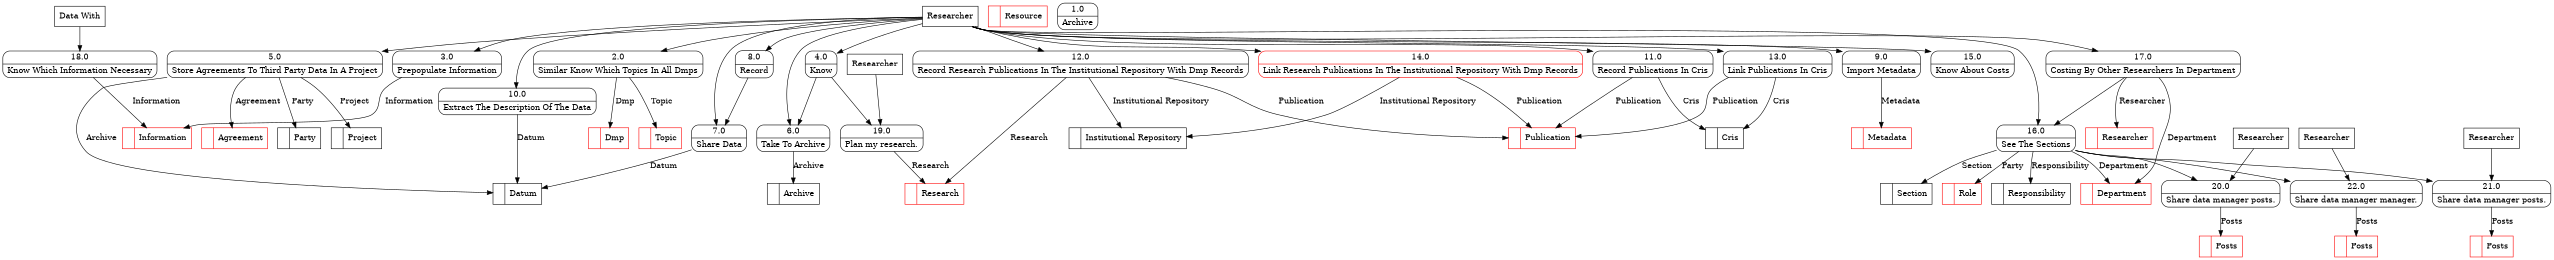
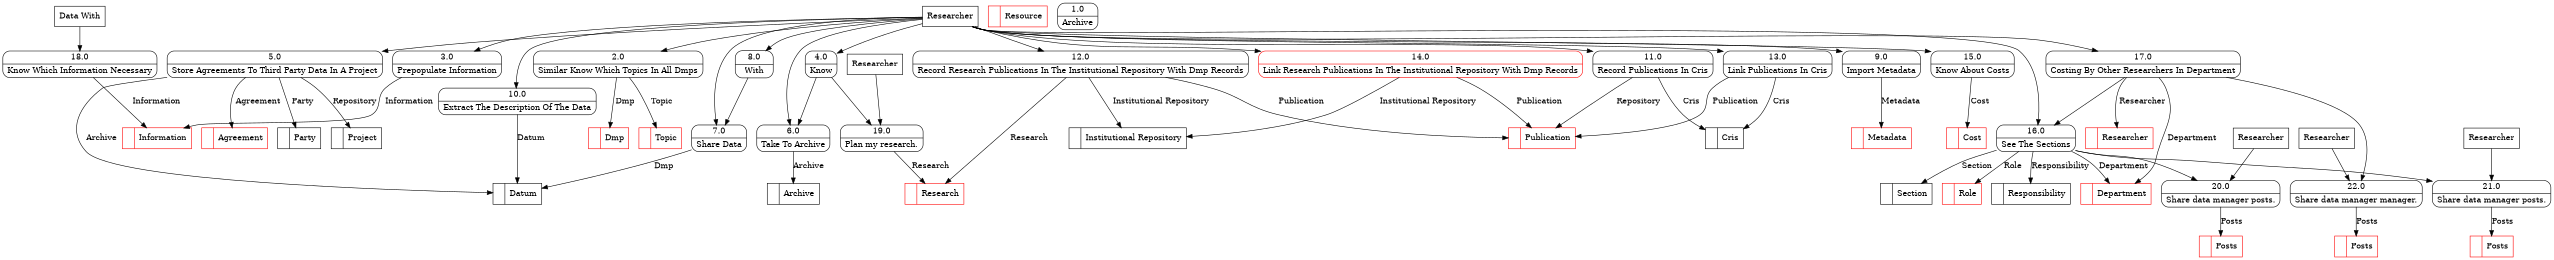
  digraph {
    node [shape=record]
    n1 [label="<f0>  |<f1> Datum "]
    n2 [color=black label="<f0>  |<f1> Project "]
    n3 [color=red label="<f0>  |<f1> Dmp "]
    n4 [color=red label="<f0>  |<f1> Topic "]
    n5 [color=red label="<f0>  |<f1> Information "]
    n6 [color=red label="<f0>  |<f1> Resource "]
    n7 [color=red label="<f0>  |<f1> Agreement "]
    n8 [label="<f0>  |<f1> Archive "]
    n9 [color=red label="<f0>  |<f1> Metadata "]
    n10 [label="<f0>  |<f1> Cris "]
    n11 [color=red label="<f0>  |<f1> Publication "]
    n12 [label="<f0>  |<f1> Institutional Repository "]
+   n13 [color=red label="<f0>  |<f1> Cost "]
    n14 [label="<f0>  |<f1> Section "]
    n15 [color=red label="<f0>  |<f1> Researcher "]
    n16 [color=red label="<f0>  |<f1> Department "]
    n17 [color=red label="<f0>  |<f1> Role "]
    n18 [label="<f0>  |<f1> Responsibility "]
    n19 [label="<f0>  |<f1> Party "]
    n20 [color=red label="<f0>  |<f1> Research "]
    n21 [label=Researcher shape=box]
    n22 [label="{<f0> 2.0|<f1> Similar Know Which Topics In All Dmps }" shape=Mrecord]
    n23 [label="{<f0> 3.0|<f1> Prepopulate Information }" shape=Mrecord]
    n24 [label="{<f0> 4.0|<f1> Know }" shape=Mrecord]
    n25 [label="{<f0> 5.0|<f1> Store Agreements To Third Party Data In A Project }" shape=Mrecord]
    n26 [label="{<f0> 6.0|<f1> Take To Archive }" shape=Mrecord]
    n27 [label="{<f0> 7.0|<f1> Share Data }" shape=Mrecord]
-   n28 [label="{<f0> 8.0|<f1> Record }" shape=Mrecord]
+   n28 [label="{<f0> 8.0|<f1> With }" shape=Mrecord]
    n29 [label="{<f0> 9.0|<f1> Import Metadata }" shape=Mrecord]
    n30 [label="{<f0> 10.0|<f1> Extract The Description Of The Data }" shape=Mrecord]
    n31 [label="{<f0> 11.0|<f1> Record Publications In Cris }" shape=Mrecord]
    n32 [label="{<f0> 12.0|<f1> Record Research Publications In The Institutional Repository With Dmp Records }" shape=Mrecord]
    n33 [label="{<f0> 13.0|<f1> Link Publications In Cris }" shape=Mrecord]
    n34 [color=red label="{<f0> 14.0|<f1> Link Research Publications In The Institutional Repository With Dmp Records }" shape=Mrecord]
    n35 [label="{<f0> 15.0|<f1> Know About Costs }" shape=Mrecord]
    n36 [label="{<f0> 16.0|<f1> See The Sections }" shape=Mrecord]
    n37 [label="{<f0> 17.0|<f1> Costing By Other Researchers In Department }" shape=Mrecord]
    n38 [label="{<f0> 19.0|<f1> Plan my research. }" shape=Mrecord]
    n39 [label="{<f0> 20.0|<f1> Share data manager posts. }" shape=Mrecord]
    n40 [label="{<f0> 21.0|<f1> Share data manager posts. }" shape=Mrecord]
    n41 [label="{<f0> 22.0|<f1> Share data manager manager. }" shape=Mrecord]
    n42 [label="Data With" shape=box]
    n43 [label="{<f0> 18.0|<f1> Know Which Information Necessary }" shape=Mrecord]
    n44 [label="{<f0> 1.0|<f1> Archive }" shape=Mrecord]
    n45 [color=red label="<f0>  |<f1> Posts "]
    n46 [color=red label="<f0>  |<f1> Posts "]
    n47 [color=red label="<f0>  |<f1> Posts "]
    n48 [label=Researcher shape=box]
    n49 [label=Researcher shape=box]
    n50 [label=Researcher shape=box]
    n51 [label=Researcher shape=box]
    n21 -> n22
    n21 -> n23
    n21 -> n24
    n21 -> n25
    n21 -> n26
    n21 -> n27
    n21 -> n28
    n21 -> n29
    n21 -> n30
    n21 -> n31
    n21 -> n32
    n21 -> n33
    n21 -> n34
    n21 -> n35
    n21 -> n36
    n21 -> n37
    n22 -> n3 [label=Dmp]
    n22 -> n4 [label=Topic]
    n23 -> n5 [label=Information]
    n24 -> n26
    n24 -> n38
    n25 -> n1 [label=Archive]
-   n25 -> n2 [label=Project]
+   n25 -> n2 [label=Repository]
    n25 -> n7 [label=Agreement]
    n25 -> n19 [label=Party]
    n26 -> n8 [label=Archive]
-   n27 -> n1 [label=Datum]
+   n27 -> n1 [label=Dmp]
    n28 -> n27
    n29 -> n9 [label=Metadata]
    n30 -> n1 [label=Datum]
    n31 -> n10 [label=Cris]
-   n31 -> n11 [label=Publication]
+   n31 -> n11 [label=Repository]
    n32 -> n11 [label=Publication]
    n32 -> n12 [label="Institutional Repository"]
    n32 -> n20 [label=Research]
    n33 -> n10 [label=Cris]
    n33 -> n11 [label=Publication]
    n34 -> n11 [label=Publication]
    n34 -> n12 [label="Institutional Repository"]
+   n35 -> n13 [label=Cost]
    n36 -> n14 [label=Section]
    n36 -> n16 [label=Department]
-   n36 -> n17 [label=Party]
+   n36 -> n17 [label=Role]
    n36 -> n18 [label=Responsibility]
    n36 -> n39
    n36 -> n40
-   n36 -> n41
+   n37 -> n41
    n37 -> n15 [label=Researcher]
    n37 -> n16 [label=Department]
    n37 -> n36
    n38 -> n20 [label=Research]
    n39 -> n45 [label=Posts]
    n40 -> n46 [label=Posts]
    n41 -> n47 [label=Posts]
    n42 -> n43
    n43 -> n5 [label=Information]
    n48 -> n38
    n49 -> n39
    n50 -> n40
    n51 -> n41
  }
